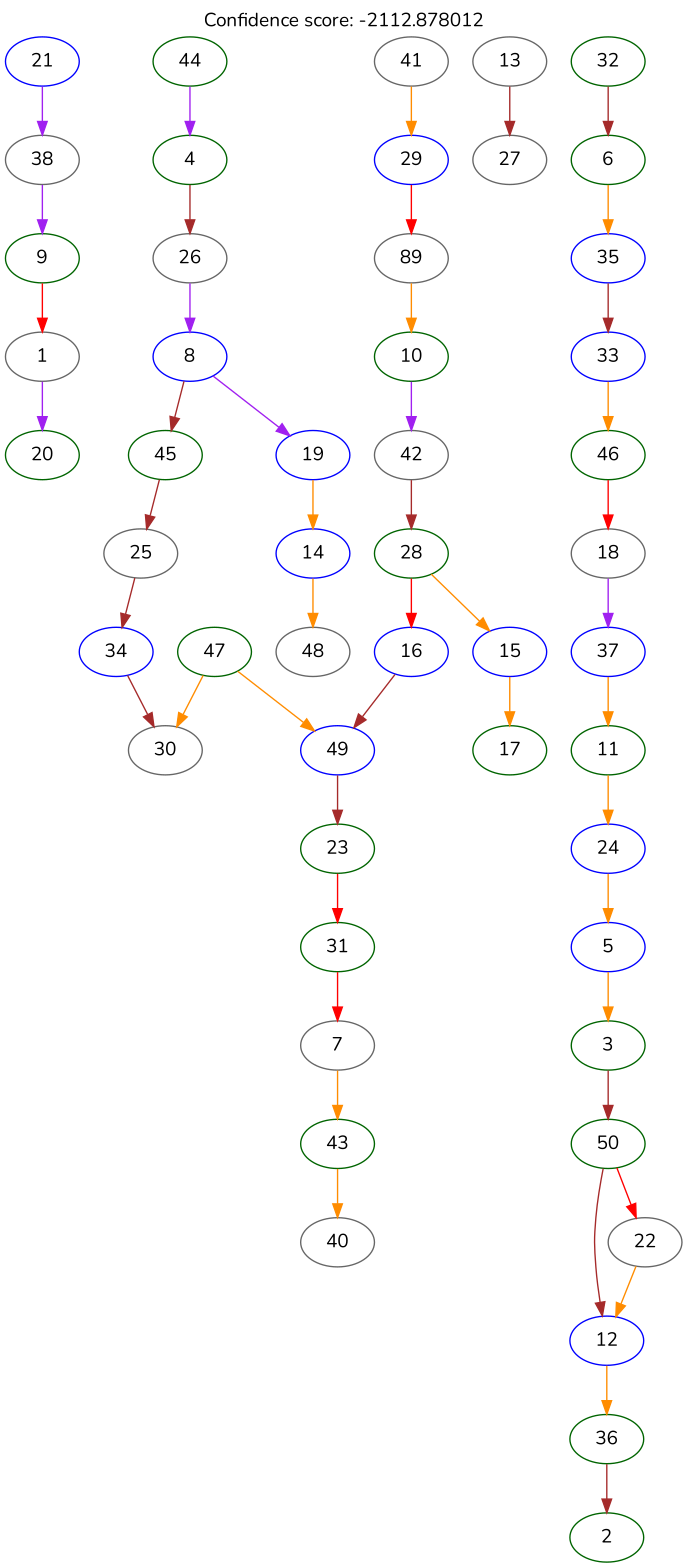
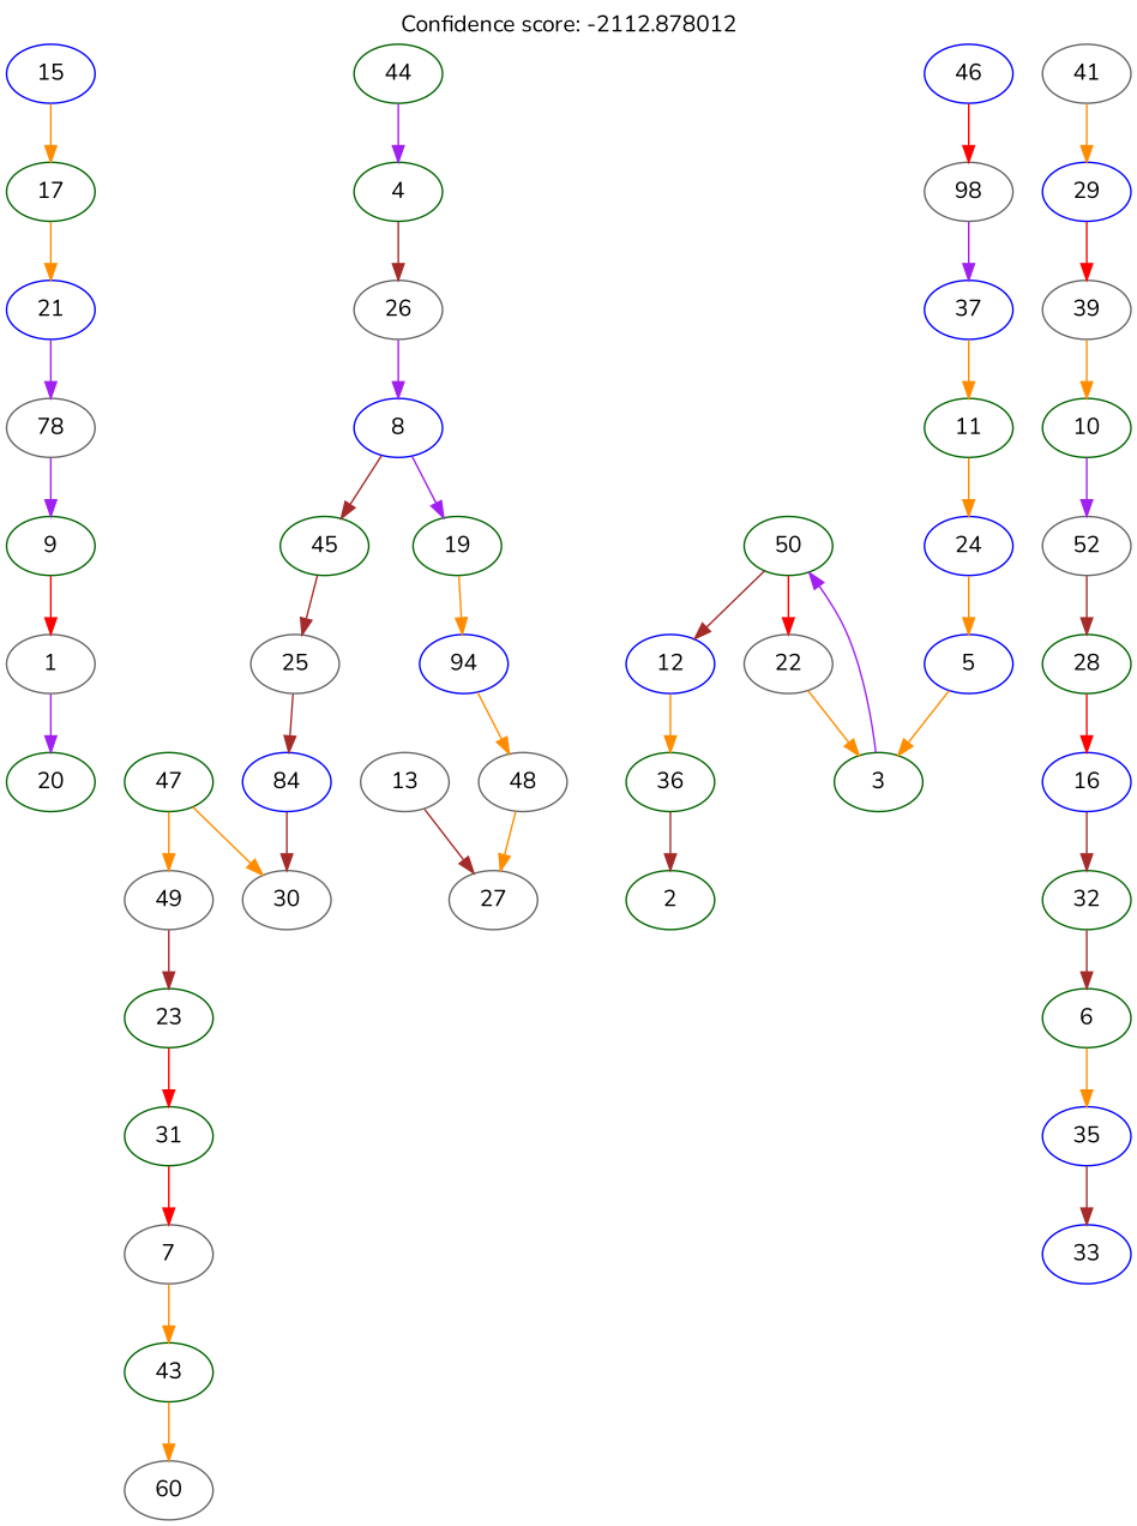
  digraph {
    fontname=Nunito
    label="Confidence score: -2112.878012"
    labelloc=t
    node [color=darkgreen fontname=Nunito]
    edge [color=darkorange fontname=Nunito]
    n1 [color=gray40 label=1]
    n2 [label=20]
    n3 [label=9]
-   n4 [color=gray40 label=38]
+   n4 [color=gray40 label=78]
    n5 [color=blue label=21]
    n6 [label=17]
    n7 [color=blue label=15]
    n8 [label=43]
-   n9 [color=gray40 label=40]
+   n9 [color=gray40 label=60]
    n10 [color=gray40 label=7]
    n11 [label=31]
    n12 [label=23]
-   n13 [color=blue label=49]
+   n13 [color=gray40 label=49]
    n14 [label=47]
    n15 [color=gray40 label=30]
-   n16 [color=blue label=34]
+   n16 [color=blue label=84]
    n17 [color=gray40 label=25]
    n18 [label=45]
    n19 [color=gray40 label=27]
    n20 [color=gray40 label=13]
    n21 [color=gray40 label=48]
-   n22 [color=blue label=14]
-   n23 [color=blue label=19]
+   n22 [color=blue label=94]
+   n23 [label=19]
    n24 [color=blue label=8]
    n25 [color=gray40 label=26]
    n26 [label=4]
    n27 [label=44]
    n28 [label=36]
    n29 [label=2]
    n30 [color=blue label=12]
    n31 [color=gray40 label=22]
    n32 [label=50]
    n33 [label=3]
    n34 [color=blue label=5]
    n35 [color=blue label=24]
    n36 [label=11]
    n37 [color=blue label=37]
-   n38 [color=gray40 label=18]
-   n39 [label=46]
+   n38 [color=gray40 label=98]
+   n39 [color=blue label=46]
    n40 [color=blue label=33]
    n41 [color=blue label=35]
    n42 [label=6]
    n43 [label=32]
    n44 [color=blue label=16]
    n45 [label=28]
-   n46 [color=gray40 label=42]
+   n46 [color=gray40 label=52]
    n47 [label=10]
-   n48 [color=gray40 label=89]
+   n48 [color=gray40 label=39]
    n49 [color=blue label=29]
    n50 [color=gray40 label=41]
    n1 -> n2 [color=purple]
    n3 -> n1 [color=red]
    n4 -> n3 [color=purple]
    n5 -> n4 [color=purple]
+   n6 -> n5
    n7 -> n6
    n8 -> n9
    n10 -> n8
    n11 -> n10 [color=red]
    n12 -> n11 [color=red]
    n13 -> n12 [color=brown]
    n14 -> n13
    n14 -> n15
    n16 -> n15 [color=brown]
    n17 -> n16 [color=brown]
    n18 -> n17 [color=brown]
    n20 -> n19 [color=brown]
+   n21 -> n19
    n22 -> n21
    n23 -> n22
    n24 -> n18 [color=brown]
    n24 -> n23 [color=purple]
    n25 -> n24 [color=purple]
    n26 -> n25 [color=brown]
    n27 -> n26 [color=purple]
    n28 -> n29 [color=brown]
    n30 -> n28
-   n31 -> n30
+   n31 -> n33
    n32 -> n30 [color=brown]
    n32 -> n31 [color=red]
-   n33 -> n32 [color=brown]
+   n33 -> n32 [color=purple]
    n34 -> n33
    n35 -> n34
    n36 -> n35
    n37 -> n36
    n38 -> n37 [color=purple]
    n39 -> n38 [color=red]
-   n40 -> n39
    n41 -> n40 [color=brown]
    n42 -> n41
    n43 -> n42 [color=brown]
-   n44 -> n13 [color=brown]
-   n45 -> n7
+   n44 -> n43 [color=brown]
    n45 -> n44 [color=red]
    n46 -> n45 [color=brown]
    n47 -> n46 [color=purple]
    n48 -> n47
    n49 -> n48 [color=red]
    n50 -> n49
  }
